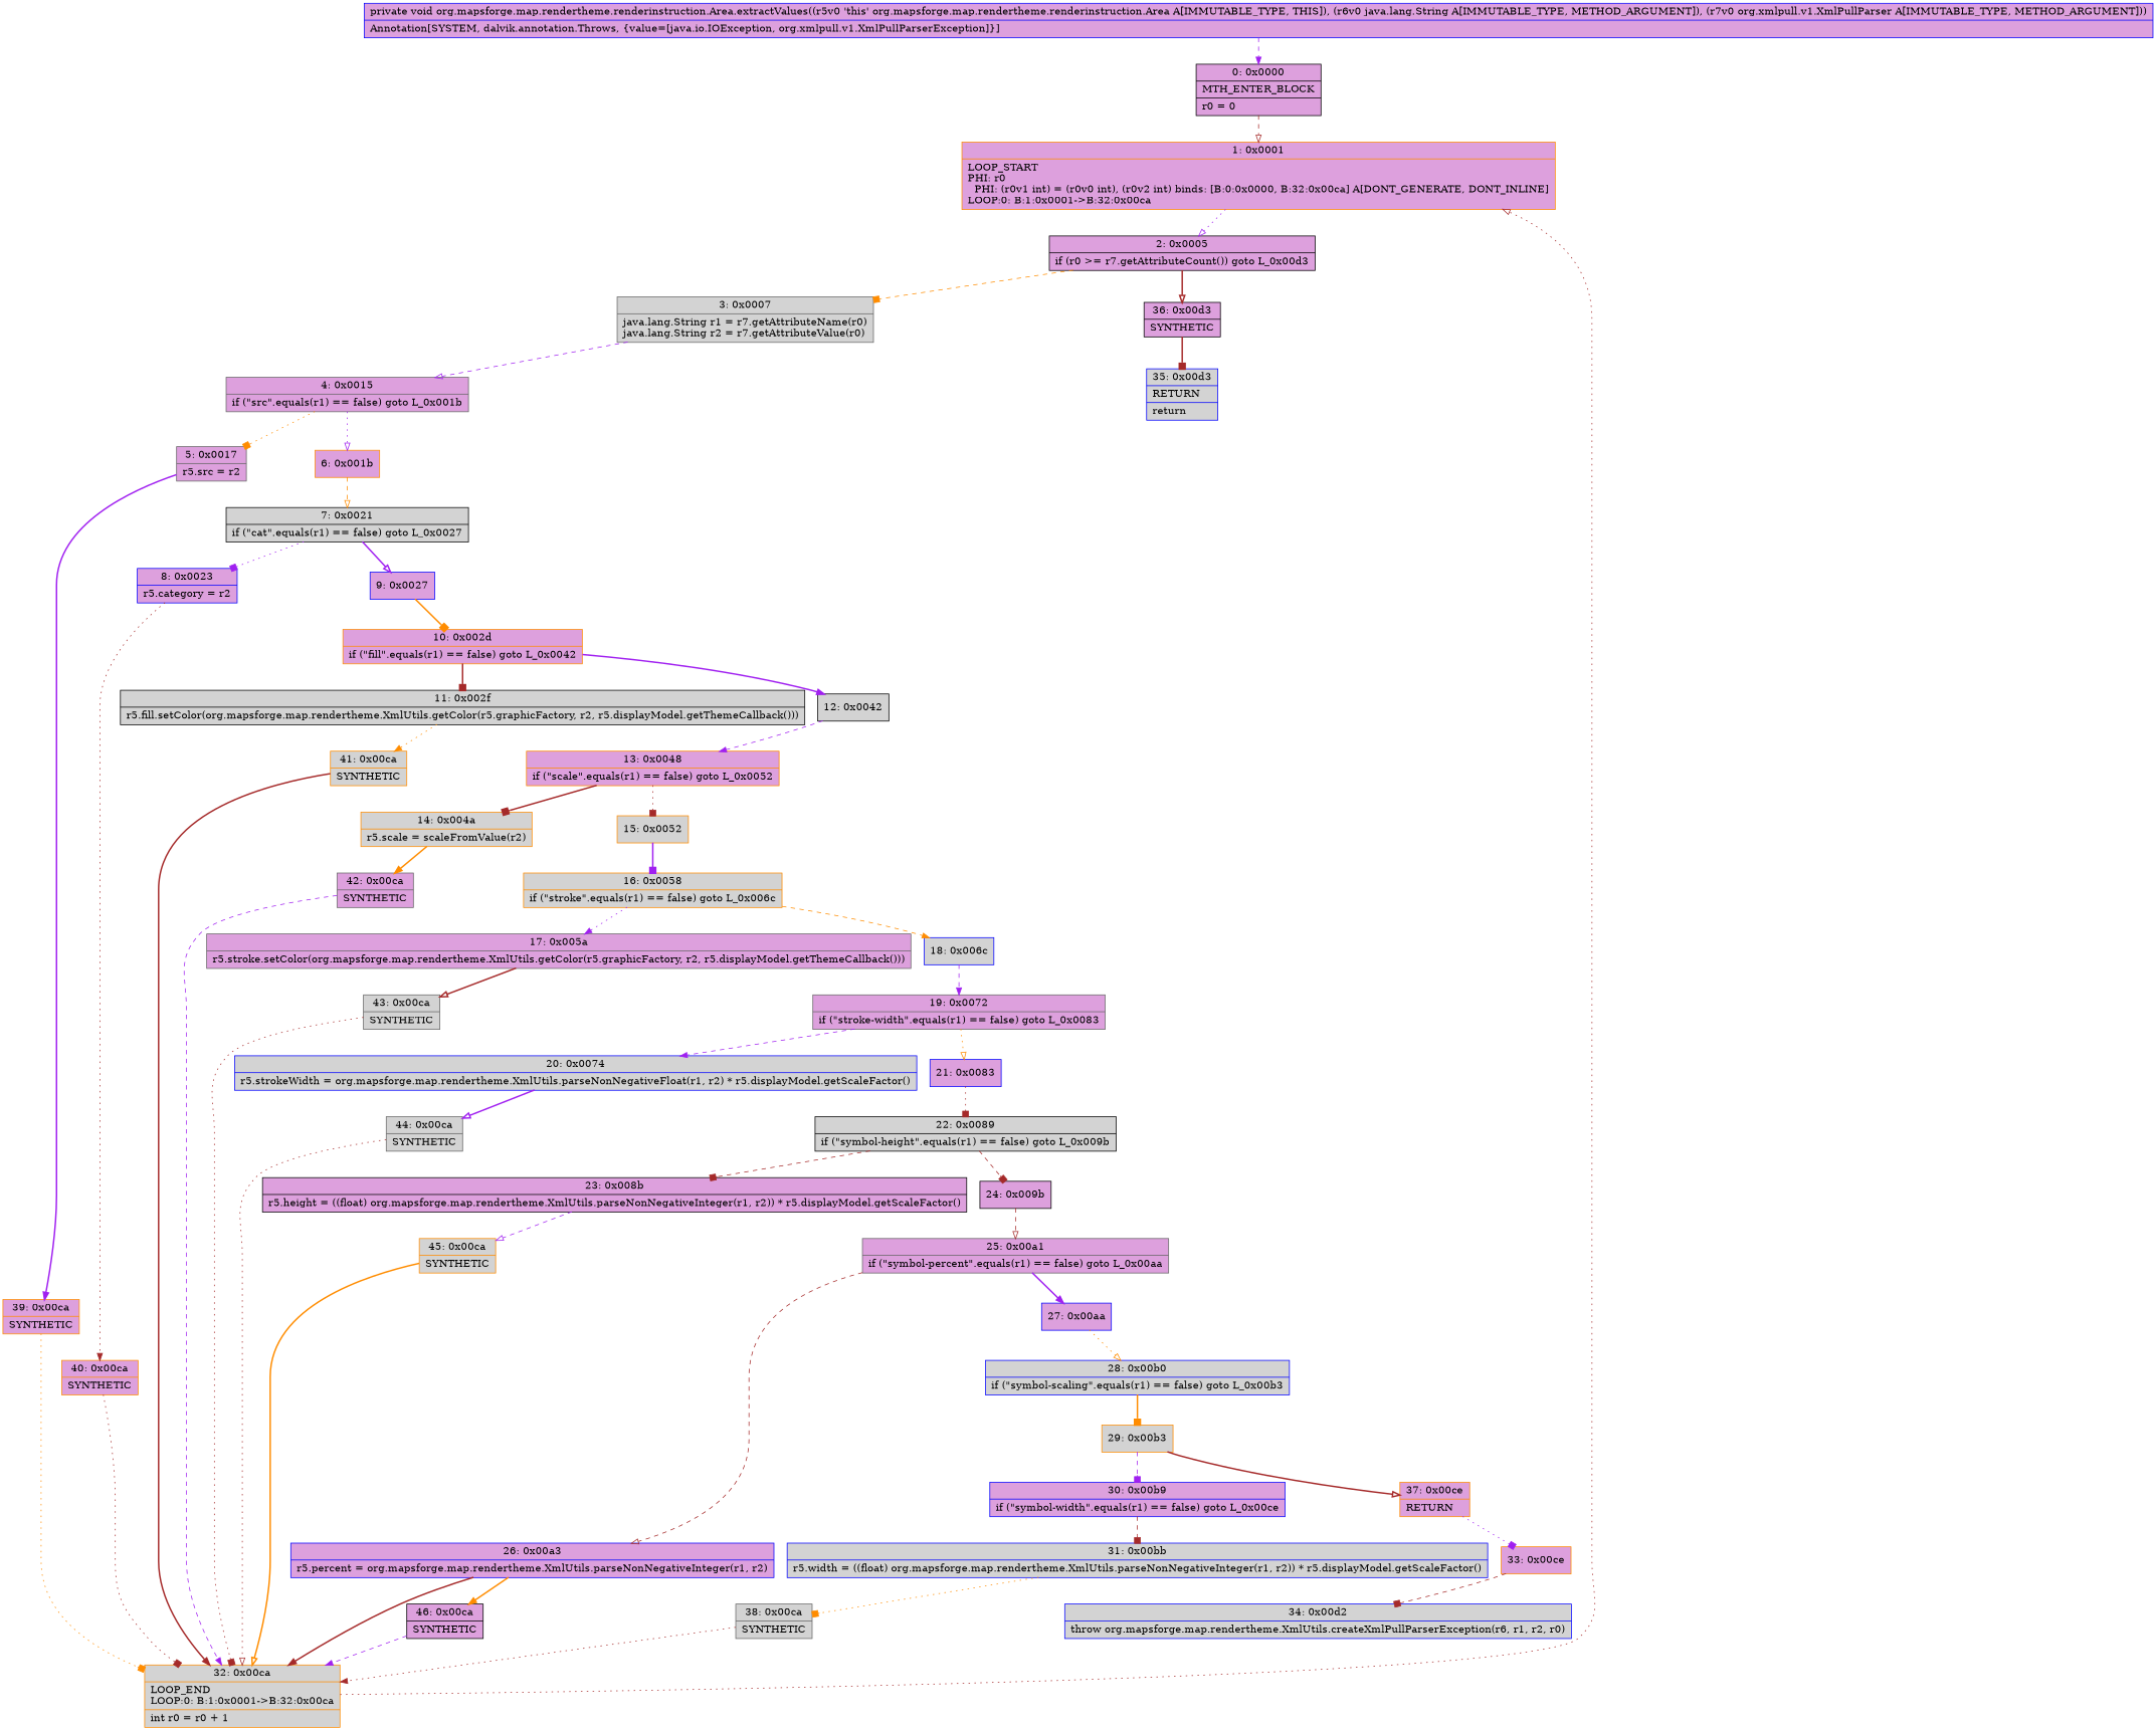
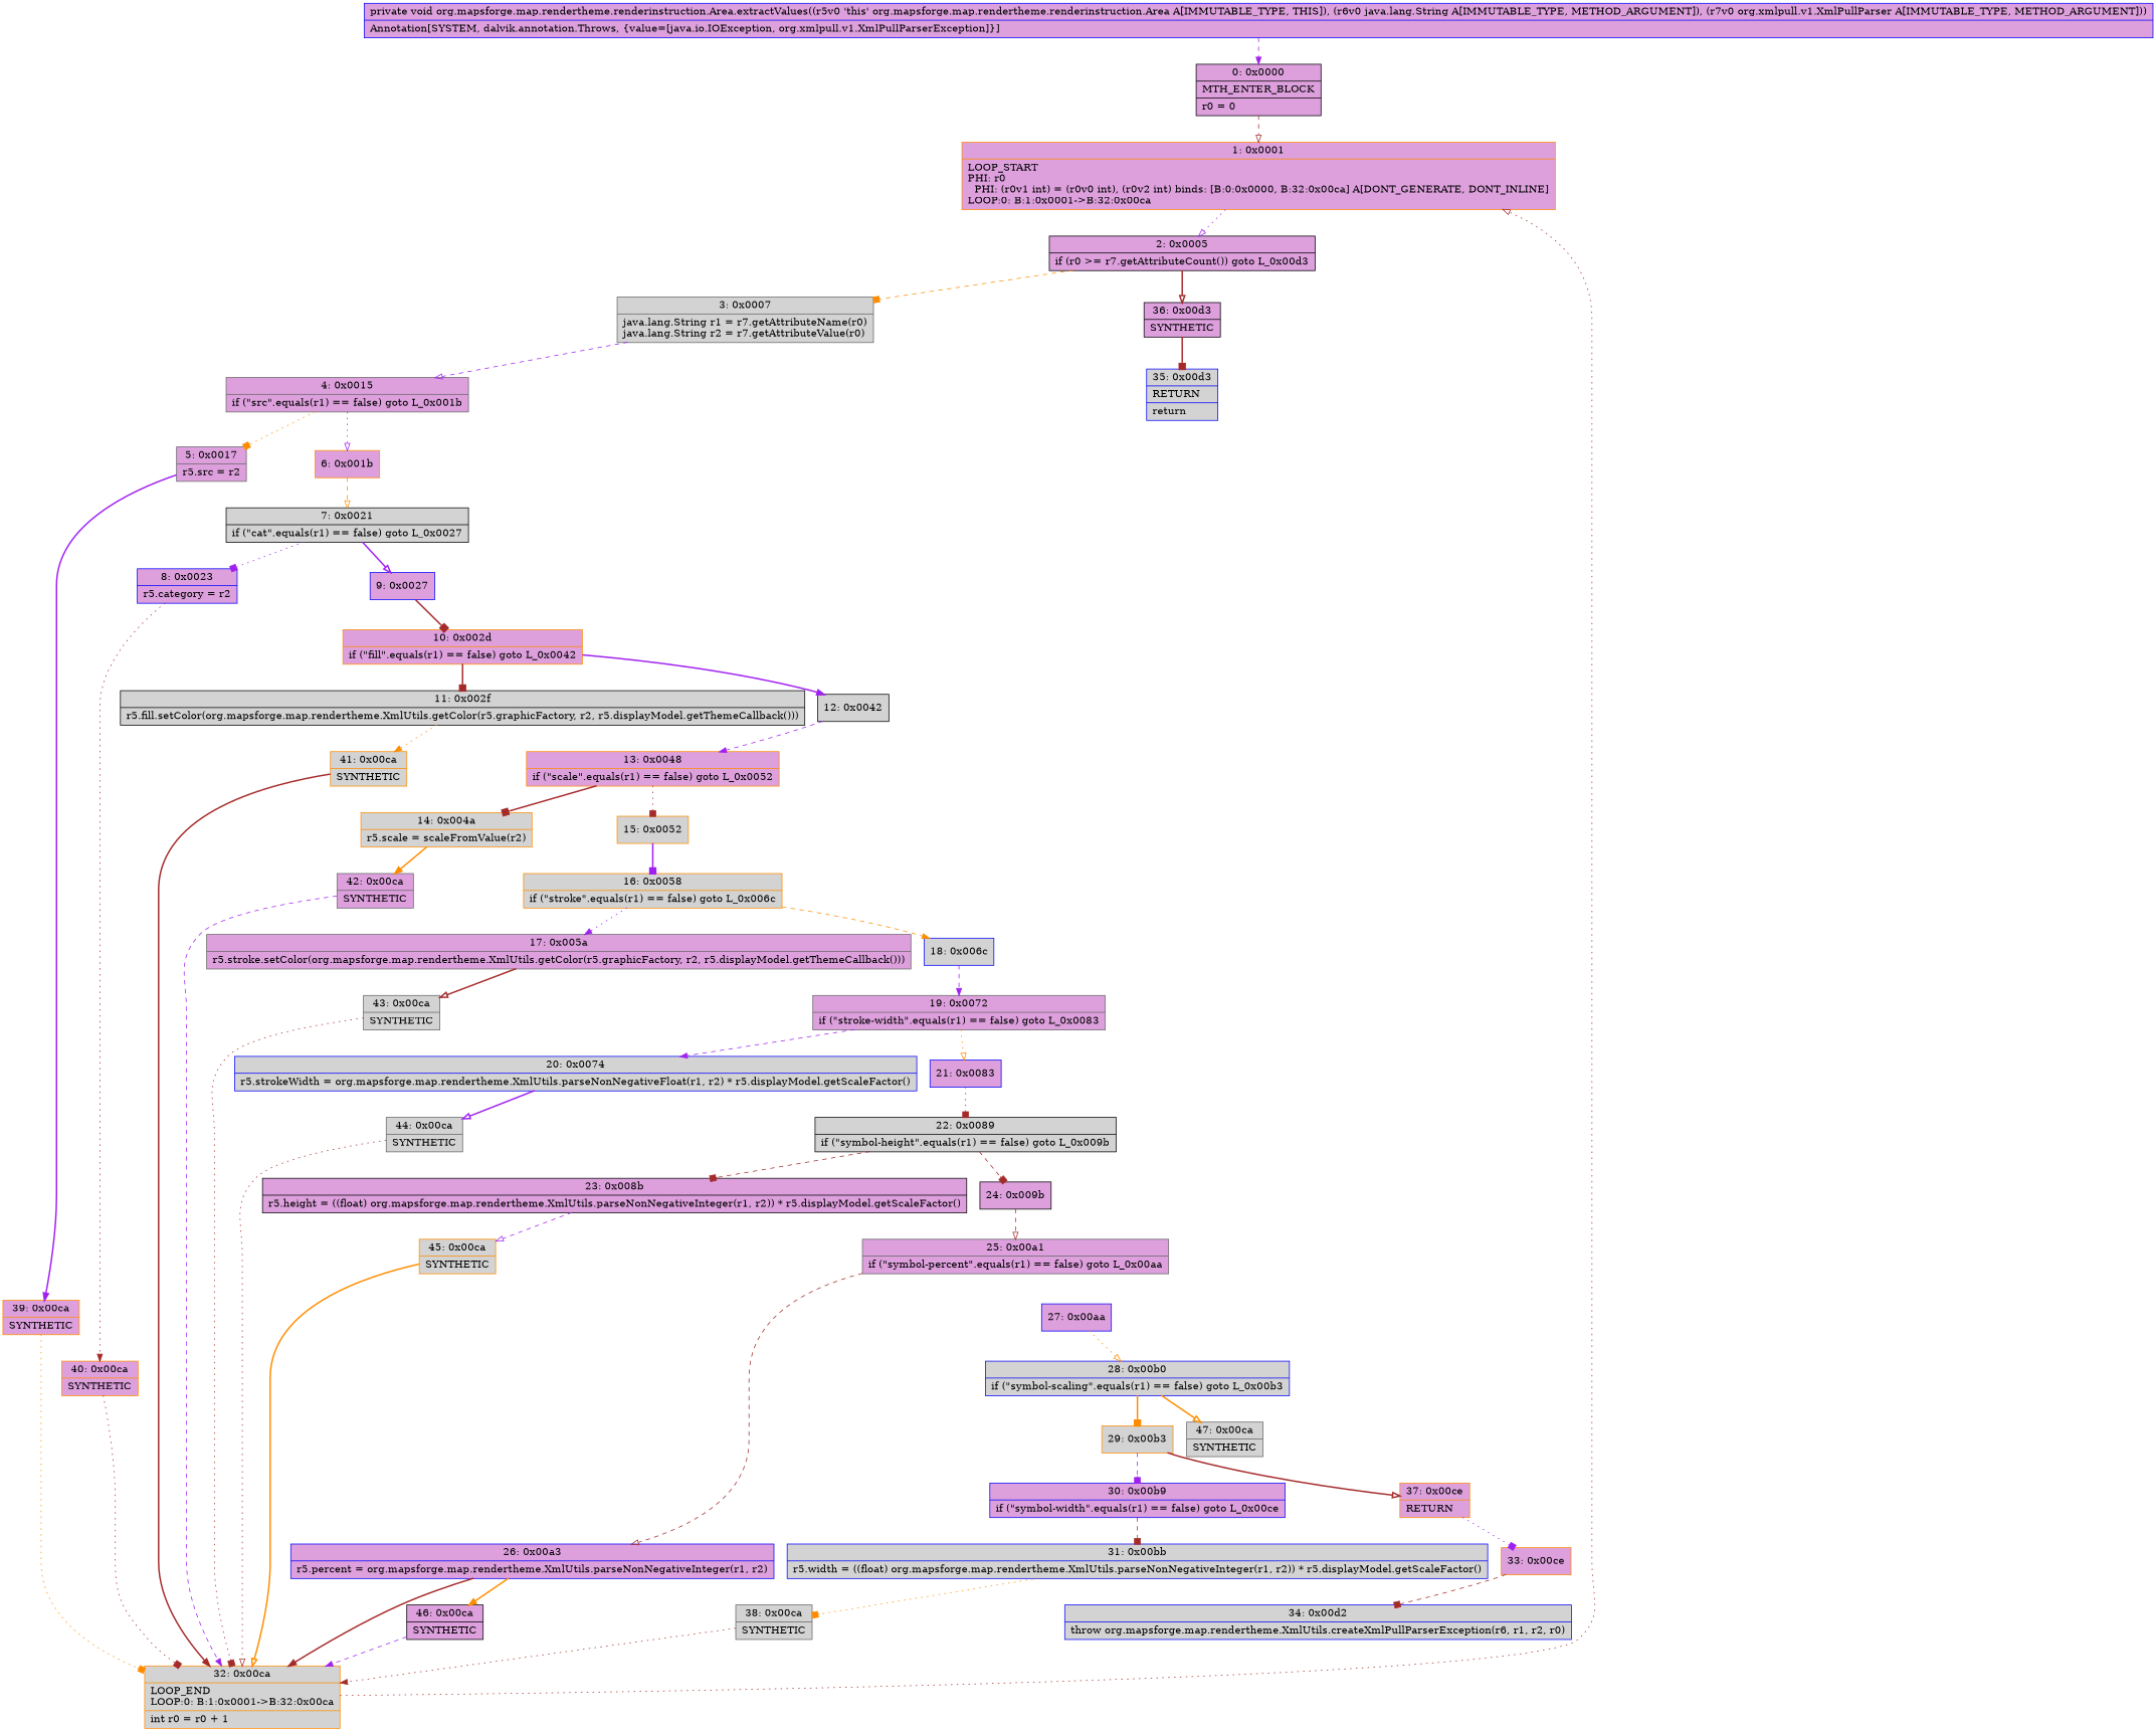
  digraph {
    node [color=darkorange fillcolor=plum shape=record style=filled]
    edge [arrowhead=box color=brown style=bold]
    n1 [color=black label="{0\:\ 0x0000|MTH_ENTER_BLOCK\l|r0 = 0\l}"]
    n2 [label="{1\:\ 0x0001|LOOP_START\lPHI: r0 \l  PHI: (r0v1 int) = (r0v0 int), (r0v2 int) binds: [B:0:0x0000, B:32:0x00ca] A[DONT_GENERATE, DONT_INLINE]\lLOOP:0: B:1:0x0001\-\>B:32:0x00ca\l}"]
    n3 [color=black label="{2\:\ 0x0005|if (r0 \>= r7.getAttributeCount()) goto L_0x00d3\l}"]
    n4 [color=gray40 fillcolor=lightgrey label="{3\:\ 0x0007|java.lang.String r1 = r7.getAttributeName(r0)\ljava.lang.String r2 = r7.getAttributeValue(r0)\l}"]
    n5 [color=black label="{36\:\ 0x00d3|SYNTHETIC\l}"]
    n6 [color=gray40 label="{4\:\ 0x0015|if (\"src\".equals(r1) == false) goto L_0x001b\l}"]
    n7 [color=blue fillcolor=lightgrey label="{35\:\ 0x00d3|RETURN\l|return\l}"]
    n8 [color=gray40 label="{5\:\ 0x0017|r5.src = r2\l}"]
    n9 [label="{6\:\ 0x001b}"]
    n10 [label="{39\:\ 0x00ca|SYNTHETIC\l}"]
    n11 [color=black fillcolor=lightgrey label="{7\:\ 0x0021|if (\"cat\".equals(r1) == false) goto L_0x0027\l}"]
    n12 [fillcolor=lightgrey label="{32\:\ 0x00ca|LOOP_END\lLOOP:0: B:1:0x0001\-\>B:32:0x00ca\l|int r0 = r0 + 1\l}"]
    n13 [color=blue label="{8\:\ 0x0023|r5.category = r2\l}"]
    n14 [color=blue label="{9\:\ 0x0027}"]
    n15 [label="{40\:\ 0x00ca|SYNTHETIC\l}"]
    n16 [label="{10\:\ 0x002d|if (\"fill\".equals(r1) == false) goto L_0x0042\l}"]
    n17 [color=black fillcolor=lightgrey label="{11\:\ 0x002f|r5.fill.setColor(org.mapsforge.map.rendertheme.XmlUtils.getColor(r5.graphicFactory, r2, r5.displayModel.getThemeCallback()))\l}"]
    n18 [color=black fillcolor=lightgrey label="{12\:\ 0x0042}"]
    n19 [fillcolor=lightgrey label="{41\:\ 0x00ca|SYNTHETIC\l}"]
    n20 [label="{13\:\ 0x0048|if (\"scale\".equals(r1) == false) goto L_0x0052\l}"]
    n21 [fillcolor=lightgrey label="{14\:\ 0x004a|r5.scale = scaleFromValue(r2)\l}"]
    n22 [fillcolor=lightgrey label="{15\:\ 0x0052}"]
    n23 [color=gray40 label="{42\:\ 0x00ca|SYNTHETIC\l}"]
    n24 [fillcolor=lightgrey label="{16\:\ 0x0058|if (\"stroke\".equals(r1) == false) goto L_0x006c\l}"]
    n25 [color=gray40 label="{17\:\ 0x005a|r5.stroke.setColor(org.mapsforge.map.rendertheme.XmlUtils.getColor(r5.graphicFactory, r2, r5.displayModel.getThemeCallback()))\l}"]
    n26 [color=blue fillcolor=lightgrey label="{18\:\ 0x006c}"]
    n27 [color=gray40 fillcolor=lightgrey label="{43\:\ 0x00ca|SYNTHETIC\l}"]
    n28 [color=gray40 label="{19\:\ 0x0072|if (\"stroke\-width\".equals(r1) == false) goto L_0x0083\l}"]
    n29 [color=blue fillcolor=lightgrey label="{20\:\ 0x0074|r5.strokeWidth = org.mapsforge.map.rendertheme.XmlUtils.parseNonNegativeFloat(r1, r2) * r5.displayModel.getScaleFactor()\l}"]
    n30 [color=blue label="{21\:\ 0x0083}"]
    n31 [color=gray40 fillcolor=lightgrey label="{44\:\ 0x00ca|SYNTHETIC\l}"]
    n32 [color=black fillcolor=lightgrey label="{22\:\ 0x0089|if (\"symbol\-height\".equals(r1) == false) goto L_0x009b\l}"]
    n33 [color=black label="{23\:\ 0x008b|r5.height = ((float) org.mapsforge.map.rendertheme.XmlUtils.parseNonNegativeInteger(r1, r2)) * r5.displayModel.getScaleFactor()\l}"]
    n34 [color=black label="{24\:\ 0x009b}"]
    n35 [fillcolor=lightgrey label="{45\:\ 0x00ca|SYNTHETIC\l}"]
    n36 [color=gray40 label="{25\:\ 0x00a1|if (\"symbol\-percent\".equals(r1) == false) goto L_0x00aa\l}"]
    n37 [color=blue label="{26\:\ 0x00a3|r5.percent = org.mapsforge.map.rendertheme.XmlUtils.parseNonNegativeInteger(r1, r2)\l}"]
    n38 [color=blue label="{27\:\ 0x00aa}"]
    n39 [color=black label="{46\:\ 0x00ca|SYNTHETIC\l}"]
    n40 [color=blue fillcolor=lightgrey label="{28\:\ 0x00b0|if (\"symbol\-scaling\".equals(r1) == false) goto L_0x00b3\l}"]
    n41 [fillcolor=lightgrey label="{29\:\ 0x00b3}"]
+   n42 [color=gray40 fillcolor=lightgrey label="{47\:\ 0x00ca|SYNTHETIC\l}"]
    n43 [color=blue label="{30\:\ 0x00b9|if (\"symbol\-width\".equals(r1) == false) goto L_0x00ce\l}"]
    n44 [label="{37\:\ 0x00ce|RETURN\l}"]
    n45 [color=blue fillcolor=lightgrey label="{31\:\ 0x00bb|r5.width = ((float) org.mapsforge.map.rendertheme.XmlUtils.parseNonNegativeInteger(r1, r2)) * r5.displayModel.getScaleFactor()\l}"]
    n46 [color=gray40 fillcolor=lightgrey label="{38\:\ 0x00ca|SYNTHETIC\l}"]
    n47 [label="{33\:\ 0x00ce}"]
    n48 [color=blue fillcolor=lightgrey label="{34\:\ 0x00d2|throw org.mapsforge.map.rendertheme.XmlUtils.createXmlPullParserException(r6, r1, r2, r0)\l}"]
    n49 [color=blue label="{private void org.mapsforge.map.rendertheme.renderinstruction.Area.extractValues((r5v0 'this' org.mapsforge.map.rendertheme.renderinstruction.Area A[IMMUTABLE_TYPE, THIS]), (r6v0 java.lang.String A[IMMUTABLE_TYPE, METHOD_ARGUMENT]), (r7v0 org.xmlpull.v1.XmlPullParser A[IMMUTABLE_TYPE, METHOD_ARGUMENT]))  | Annotation[SYSTEM, dalvik.annotation.Throws, \{value=[java.io.IOException, org.xmlpull.v1.XmlPullParserException]\}]\l}"]
    n1 -> n2 [arrowhead=onormal style=dashed]
    n2 -> n3 [arrowhead=onormal color=purple style=dotted]
    n3 -> n4 [color=darkorange style=dashed]
    n3 -> n5 [arrowhead=onormal]
    n4 -> n6 [arrowhead=onormal color=purple style=dashed]
    n5 -> n7
    n6 -> n8 [color=darkorange style=dotted]
    n6 -> n9 [arrowhead=onormal color=purple style=dotted]
    n8 -> n10 [arrowhead=normal color=purple]
    n9 -> n11 [arrowhead=onormal color=darkorange style=dashed]
    n10 -> n12 [color=darkorange style=dotted]
    n11 -> n13 [color=purple style=dotted]
    n11 -> n14 [arrowhead=onormal color=purple]
    n12 -> n2 [arrowhead=onormal style=dotted]
    n13 -> n15 [arrowhead=normal style=dotted]
-   n14 -> n16 [color=darkorange]
+   n14 -> n16
    n15 -> n12 [style=dotted]
    n16 -> n17
    n16 -> n18 [arrowhead=normal color=purple]
    n17 -> n19 [arrowhead=normal color=darkorange style=dotted]
    n18 -> n20 [arrowhead=normal color=purple style=dashed]
    n19 -> n12 [arrowhead=normal]
    n20 -> n21
    n20 -> n22 [style=dotted]
    n21 -> n23 [arrowhead=normal color=darkorange]
    n22 -> n24 [color=purple]
    n23 -> n12 [arrowhead=normal color=purple style=dashed]
    n24 -> n25 [arrowhead=normal color=purple style=dotted]
    n24 -> n26 [arrowhead=normal color=darkorange style=dashed]
    n25 -> n27 [arrowhead=onormal]
    n26 -> n28 [arrowhead=normal color=purple style=dashed]
    n27 -> n12 [style=dotted]
    n28 -> n29 [arrowhead=normal color=purple style=dashed]
    n28 -> n30 [arrowhead=onormal color=darkorange style=dotted]
    n29 -> n31 [arrowhead=onormal color=purple]
    n30 -> n32 [style=dotted]
    n31 -> n12 [arrowhead=onormal style=dotted]
    n32 -> n33 [style=dashed]
    n32 -> n34 [style=dashed]
    n33 -> n35 [arrowhead=onormal color=purple style=dashed]
    n34 -> n36 [arrowhead=onormal style=dashed]
    n35 -> n12 [arrowhead=onormal color=darkorange]
    n36 -> n37 [arrowhead=onormal style=dashed]
-   n36 -> n38 [arrowhead=normal color=purple]
    n37 -> n12 [arrowhead=normal]
    n37 -> n39 [arrowhead=normal color=darkorange]
    n38 -> n40 [arrowhead=onormal color=darkorange style=dotted]
    n39 -> n12 [arrowhead=normal color=purple style=dashed]
    n40 -> n41 [color=darkorange]
+   n40 -> n42 [arrowhead=onormal color=darkorange]
    n41 -> n43 [color=purple style=dashed]
    n41 -> n44 [arrowhead=onormal]
    n43 -> n45 [style=dashed]
    n44 -> n47 [color=purple style=dotted]
    n45 -> n46 [color=darkorange style=dotted]
    n46 -> n12 [arrowhead=normal style=dotted]
    n47 -> n48 [style=dashed]
    n49 -> n1 [arrowhead=normal color=purple style=dashed]
  }
